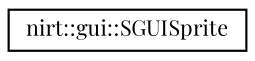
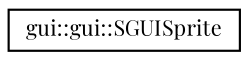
  digraph {
    rankdir=TB
    fontname="Playfair Display"
-   n1 [color=black fillcolor=white fontname="Playfair Display" fontsize=10 height=0.2 label="nirt::gui::SGUISprite" shape=record style=filled width=0.4]
+   n1 [color=black fillcolor=white fontname="Playfair Display" fontsize=10 height=0.2 label="gui::gui::SGUISprite" shape=record style=filled width=0.4]
  }
